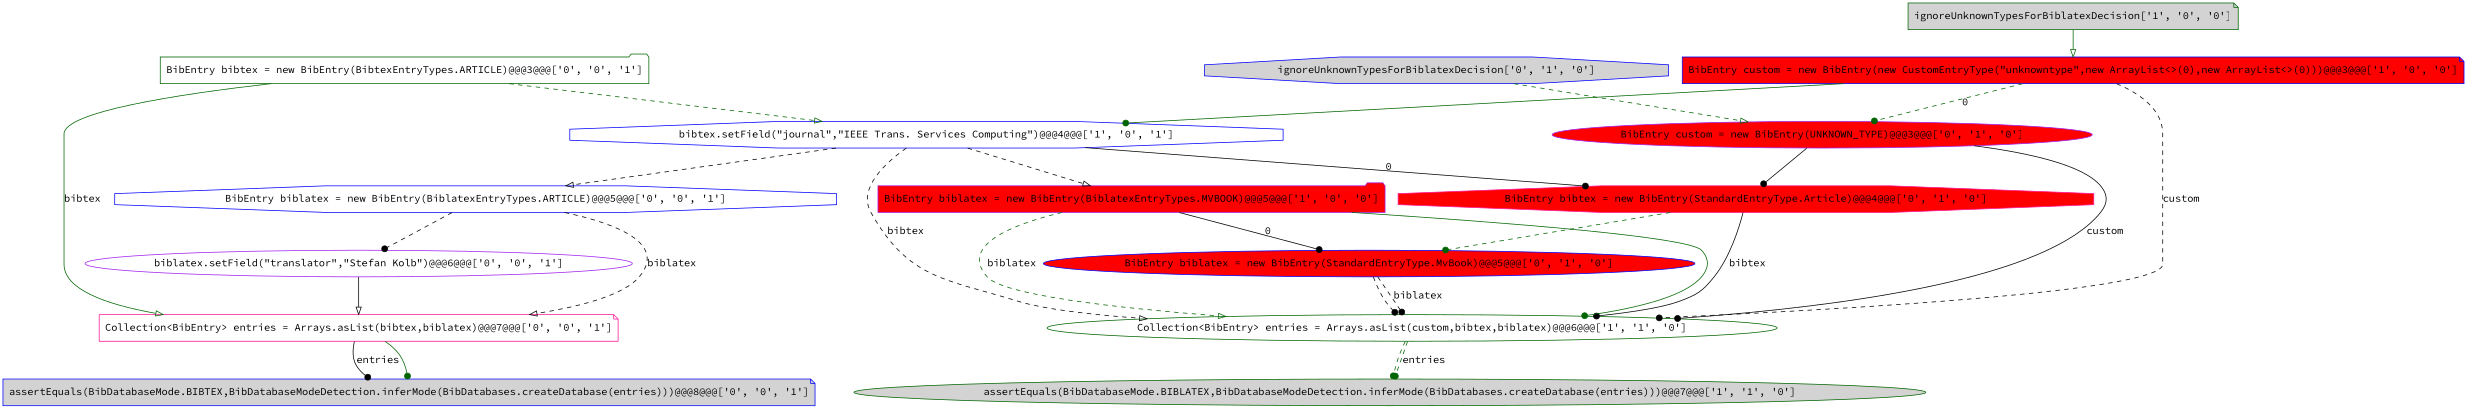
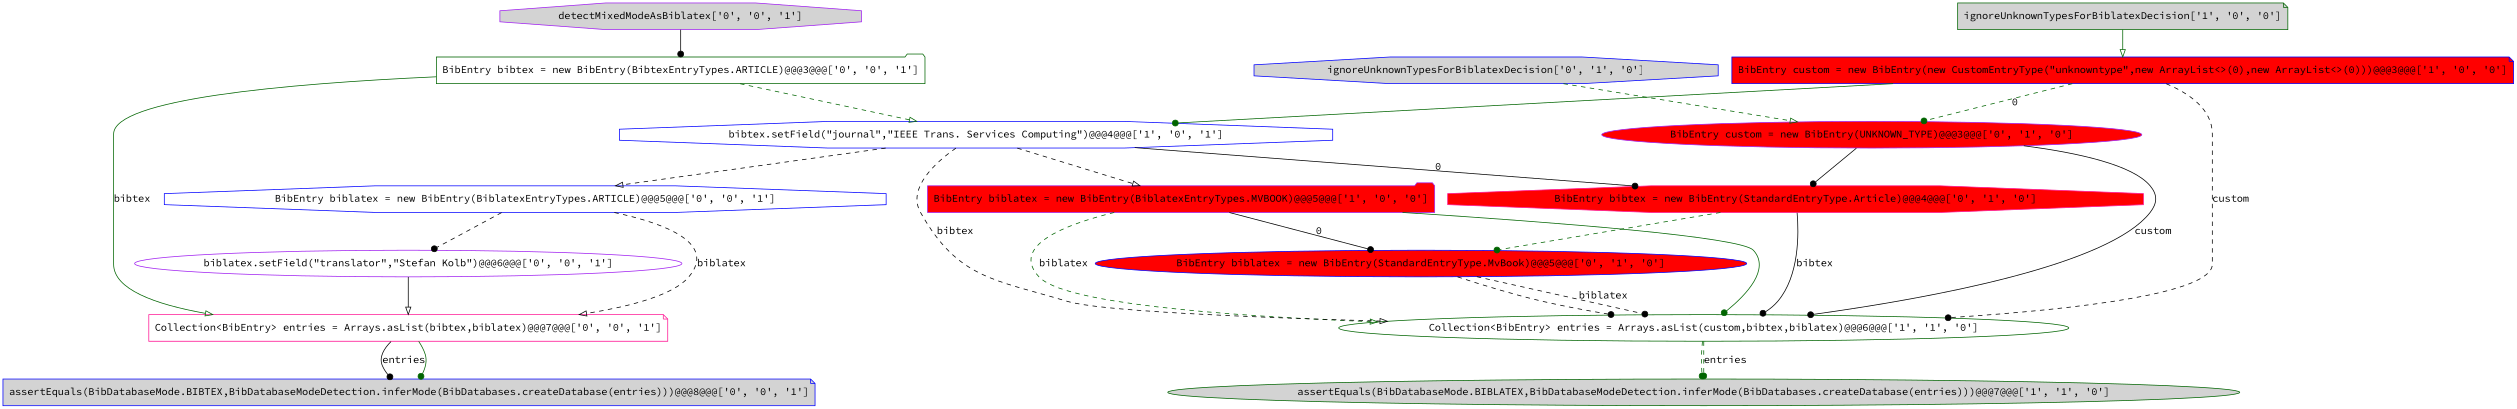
  digraph {
    fontname="Source Code Pro"
    node [fillcolor=white shape=octagon style=filled color=blue fontname="Source Code Pro"]
    edge [style=dashed color=black arrowhead=dot fontname="Source Code Pro"]
    n1 [fillcolor=red label="BibEntry bibtex = new BibEntry(StandardEntryType.Article)@@@4@@@['0', '1', '0']" color=deeppink]
    n2 [fillcolor=red label="BibEntry biblatex = new BibEntry(StandardEntryType.MvBook)@@@5@@@['0', '1', '0']" shape=ellipse]
    n3 [label="Collection<BibEntry> entries = Arrays.asList(custom,bibtex,biblatex)@@@6@@@['1', '1', '0']" shape=ellipse color=darkgreen]
    n4 [fillcolor=lightgray label="assertEquals(BibDatabaseMode.BIBLATEX,BibDatabaseModeDetection.inferMode(BibDatabases.createDatabase(entries)))@@@7@@@['1', '1', '0']" shape=ellipse color=darkgreen]
    n5 [fillcolor=red label="BibEntry custom = new BibEntry(UNKNOWN_TYPE)@@@3@@@['0', '1', '0']" shape=ellipse color=purple]
    n6 [fillcolor=red label="BibEntry biblatex = new BibEntry(BiblatexEntryTypes.MVBOOK)@@@5@@@['1', '0', '0']" shape=folder color=purple]
    n7 [label="biblatex.setField(\"translator\",\"Stefan Kolb\")@@@6@@@['0', '0', '1']" shape=ellipse color=purple]
    n8 [label="Collection<BibEntry> entries = Arrays.asList(bibtex,biblatex)@@@7@@@['0', '0', '1']" shape=note color=deeppink]
    n9 [label="bibtex.setField(\"journal\",\"IEEE Trans. Services Computing\")@@@4@@@['1', '0', '1']"]
    n10 [label="BibEntry biblatex = new BibEntry(BiblatexEntryTypes.ARTICLE)@@@5@@@['0', '0', '1']"]
    n11 [fillcolor=lightgray label="ignoreUnknownTypesForBiblatexDecision['1', '0', '0']" shape=note color=darkgreen]
    n12 [fillcolor=red label="BibEntry custom = new BibEntry(new CustomEntryType(\"unknowntype\",new ArrayList<>(0),new ArrayList<>(0)))@@@3@@@['1', '0', '0']" shape=note]
+   n13 [fillcolor=lightgray label="detectMixedModeAsBiblatex['0', '0', '1']" color=purple]
    n14 [label="BibEntry bibtex = new BibEntry(BibtexEntryTypes.ARTICLE)@@@3@@@['0', '0', '1']" shape=folder color=darkgreen]
    n15 [fillcolor=lightgray label="assertEquals(BibDatabaseMode.BIBTEX,BibDatabaseModeDetection.inferMode(BibDatabases.createDatabase(entries)))@@@8@@@['0', '0', '1']" shape=note]
    n16 [fillcolor=lightgray label="ignoreUnknownTypesForBiblatexDecision['0', '1', '0']"]
    n1 -> n2 [color=darkgreen]
    n1 -> n3 [label=bibtex style=solid]
    n2 -> n3 [label=biblatex]
    n2 -> n3
    n3 -> n4 [color=darkgreen]
    n3 -> n4 [label=entries color=darkgreen]
    n5 -> n1 [style=solid]
    n5 -> n3 [label=custom style=solid]
    n6 -> n2 [label=0 style=solid]
    n6 -> n3 [style=solid color=darkgreen]
    n6 -> n3 [label=biblatex color=darkgreen arrowhead=onormal]
    n7 -> n8 [style=solid arrowhead=onormal]
    n8 -> n15 [label=entries style=solid]
    n8 -> n15 [style=solid color=darkgreen]
    n9 -> n1 [label=0 style=solid]
    n9 -> n3 [label=bibtex arrowhead=onormal]
    n9 -> n6 [arrowhead=onormal]
    n9 -> n10 [arrowhead=onormal]
    n10 -> n7
    n10 -> n8 [label=biblatex arrowhead=onormal]
    n11 -> n12 [style=solid color=darkgreen arrowhead=onormal]
    n12 -> n3 [label=custom]
    n12 -> n5 [label=0 color=darkgreen]
    n12 -> n9 [style=solid color=darkgreen]
+   n13 -> n14 [style=solid]
    n14 -> n8 [label=bibtex style=solid color=darkgreen arrowhead=onormal]
    n14 -> n9 [color=darkgreen arrowhead=onormal]
    n16 -> n5 [color=darkgreen arrowhead=onormal]
  }
